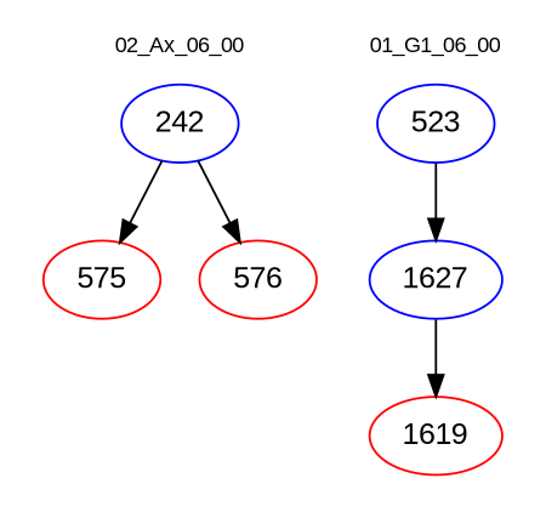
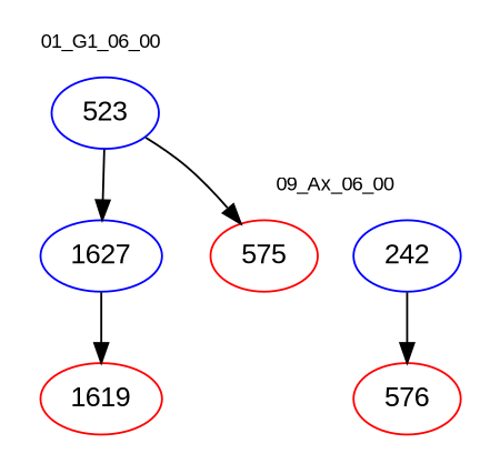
  digraph {
    fontname="Liberation Sans"
    node [color=blue fontname="Liberation Sans"]
    edge [color=black fontname="Liberation Sans"]
    n1 [label=242]
    n2 [color=red label=575]
    n3 [color=red label=576]
    n4 [label=523]
    n5 [label=1627]
    n6 [color=red label=1619]
    subgraph cluster_1 {
      color=white
      fontsize=10
-     label="02_Ax_06_00"
+     label="09_Ax_06_00"
      n1
      n2
      n3
    }
    subgraph cluster_2 {
      color=white
      fontsize=10
      label="01_G1_06_00"
      n4
      n5
      n6
    }
-   n1 -> n2
+   n4 -> n2
    n1 -> n3
    n4 -> n5
    n5 -> n6
  }
